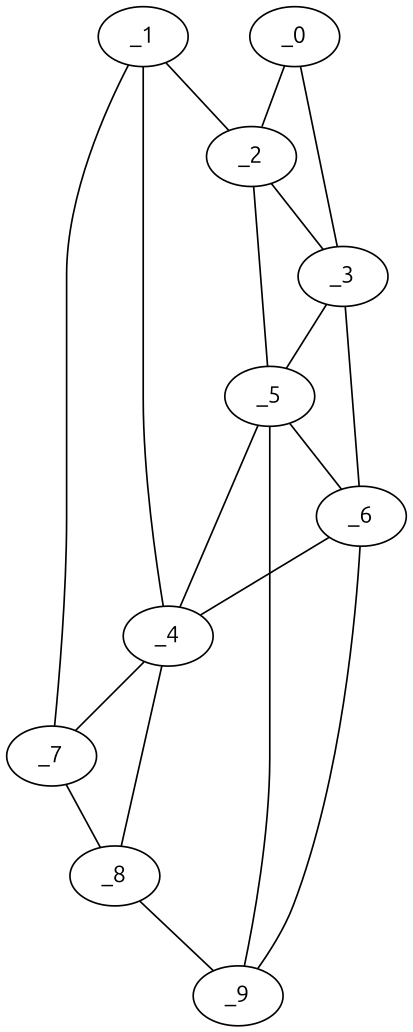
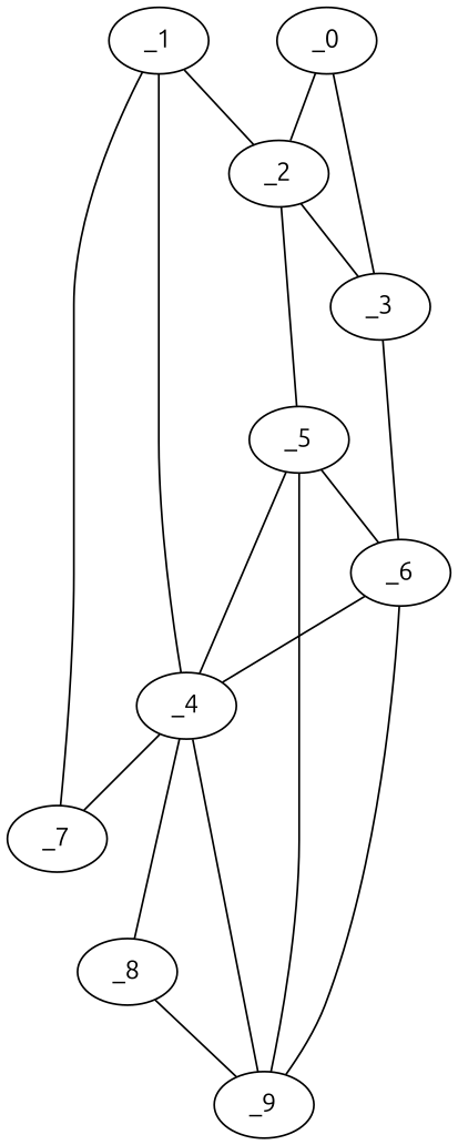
  graph {
    fontname=Ubuntu
    node [fontname=Ubuntu x=123]
    edge [fontname=Ubuntu valence=1]
    _0 [x=5 y=21]
    _2 [x=71 y=48]
    _3 [x=71 y=69]
    _1 [x=62 y=11]
    _4 [x=112 y=42]
    _7 [y=22]
    _5 [x=112 y=51]
    _6 [x=120 y=88]
    _8 [y=29]
    _9 [y=58]
    _0 -- _2 [valence=2]
    _0 -- _3
    _2 -- _3 [valence=2]
    _2 -- _5
-   _3 -- _5
    _3 -- _6
    _1 -- _2 [valence=2]
    _1 -- _4
    _1 -- _7
    _4 -- _7
    _4 -- _5
    _4 -- _8 [valence=2]
-   _7 -- _8
+   _4 -- _9
    _5 -- _6 [valence=2]
    _5 -- _9 [valence=2]
    _6 -- _4 [valence=2]
    _6 -- _9
    _8 -- _9
  }
